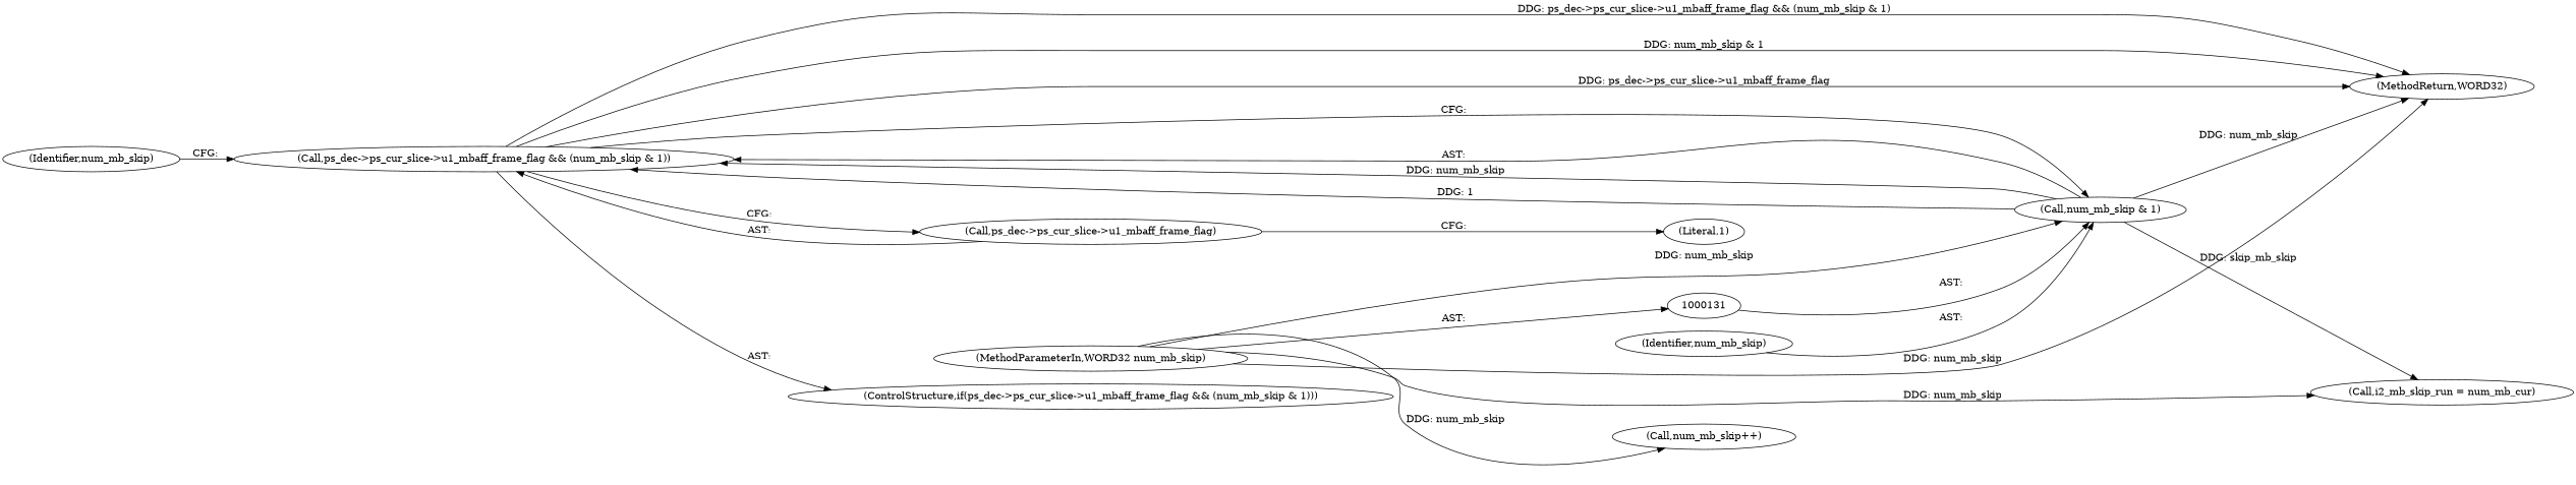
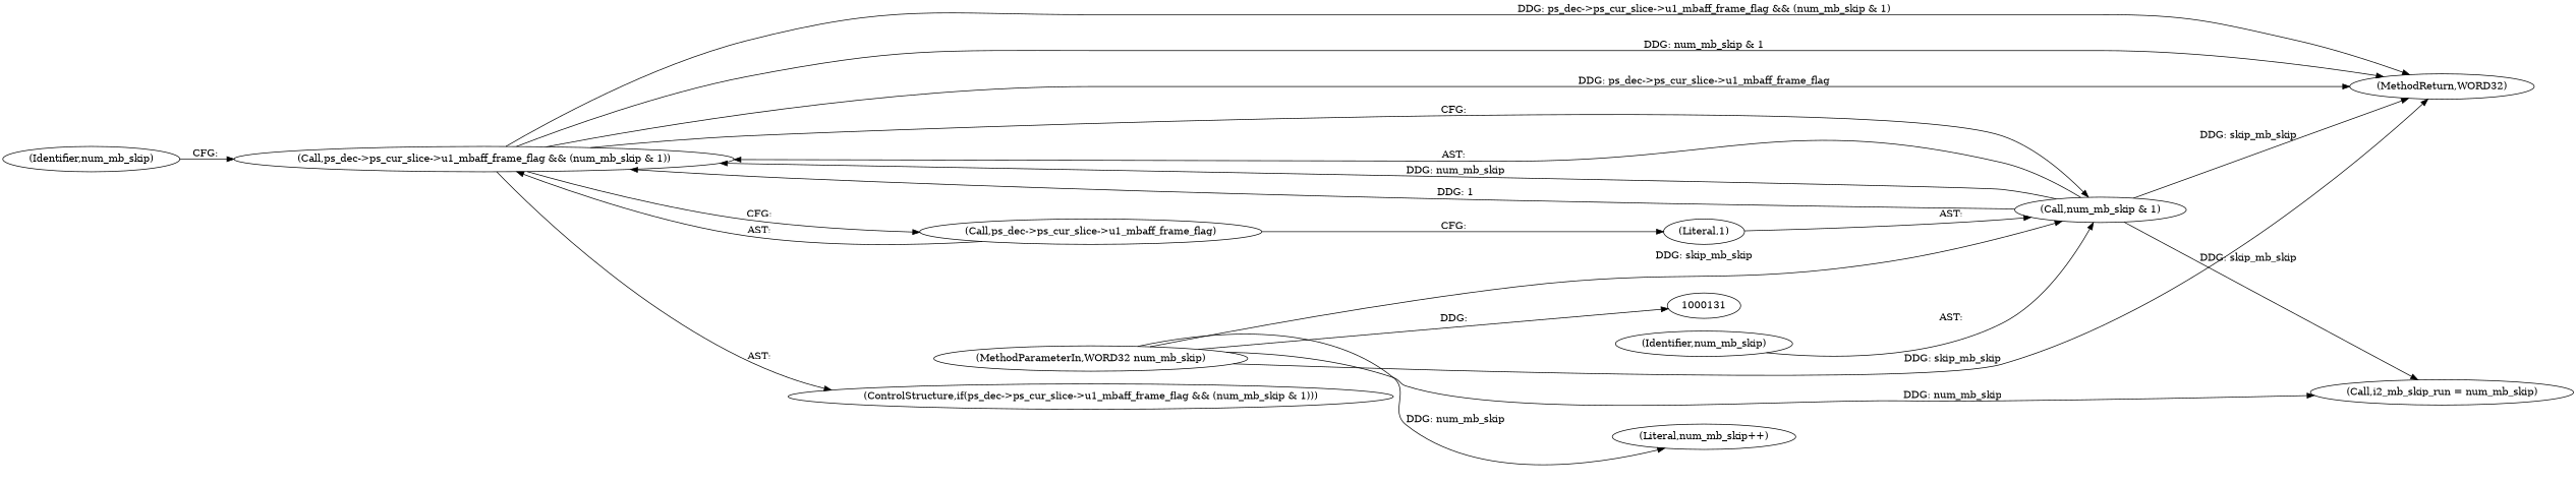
  digraph {
    rankdir=LR
    n1 [label="(Call,ps_dec->ps_cur_slice->u1_mbaff_frame_flag && (num_mb_skip & 1))"]
    n2 [label="(Call,num_mb_skip & 1)"]
    n3 [label="(MethodReturn,WORD32)"]
    n4 [label="(ControlStructure,if(ps_dec->ps_cur_slice->u1_mbaff_frame_flag && (num_mb_skip & 1)))"]
    n5 [label="(Call,ps_dec->ps_cur_slice->u1_mbaff_frame_flag)"]
-   n6 [label="(Call,i2_mb_skip_run = num_mb_cur)"]
+   n6 [label="(Call,i2_mb_skip_run = num_mb_skip)"]
    n7 [label="(Literal,1)"]
-   n8 [label="(Call,num_mb_skip++)"]
+   n8 [label="(Literal,num_mb_skip++)"]
    n9 [label="(MethodParameterIn,WORD32 num_mb_skip)"]
    1000131
    n11 [label="(Identifier,num_mb_skip)"]
    n12 [label="(Identifier,num_mb_skip)"]
    n1 -> n2 [label="CFG: "]
    n1 -> n3 [label="DDG: ps_dec->ps_cur_slice->u1_mbaff_frame_flag && (num_mb_skip & 1)"]
    n1 -> n3 [label="DDG: num_mb_skip & 1"]
    n1 -> n3 [label="DDG: ps_dec->ps_cur_slice->u1_mbaff_frame_flag"]
    n1 -> n4 [label="AST: "]
    n1 -> n5 [label="CFG: "]
    n2 -> n1 [label="AST: "]
    n2 -> n1 [label="DDG: num_mb_skip"]
    n2 -> n1 [label="DDG: 1"]
-   n2 -> n3 [label="DDG: num_mb_skip"]
+   n2 -> n3 [label="DDG: skip_mb_skip"]
    n2 -> n6 [label="DDG: skip_mb_skip"]
    n5 -> n1 [label="AST: "]
    n5 -> n7 [label="CFG: "]
-   1000131 -> n2 [label="AST: "]
-   n9 -> n2 [label="DDG: num_mb_skip"]
-   n9 -> n3 [label="DDG: num_mb_skip"]
+   n7 -> n2 [label="AST: "]
+   n9 -> n2 [label="DDG: skip_mb_skip"]
+   n9 -> n3 [label="DDG: skip_mb_skip"]
    n9 -> n6 [label="DDG: num_mb_skip"]
    n9 -> n8 [label="DDG: num_mb_skip"]
-   n9 -> 1000131 [label="AST: "]
+   n9 -> 1000131 [label="DDG: "]
    n11 -> n2 [label="AST: "]
    n12 -> n1 [label="CFG: "]
  }
